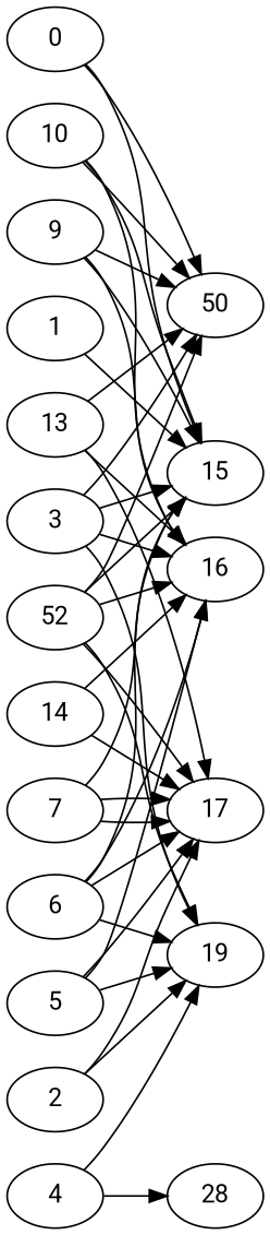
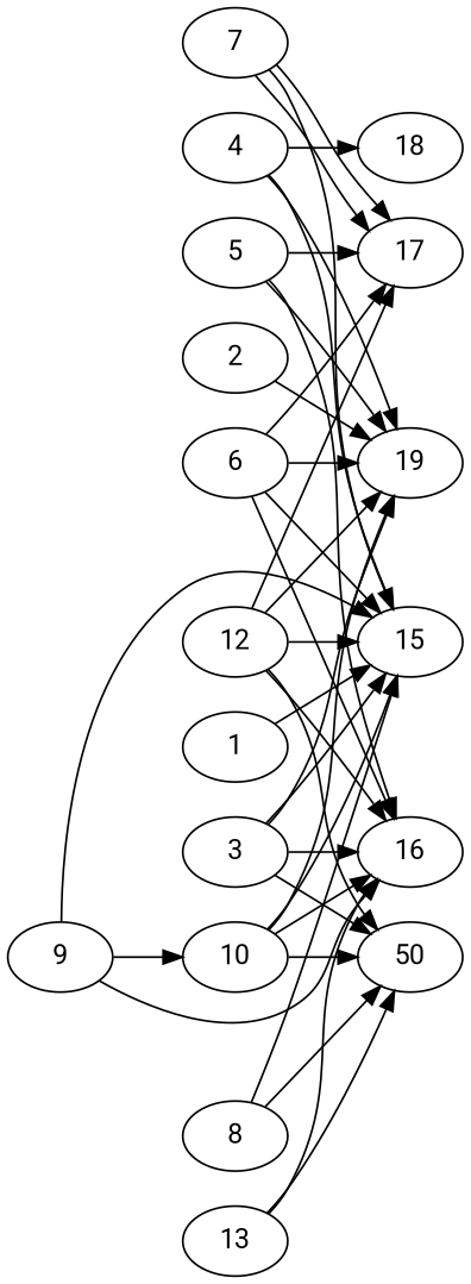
  digraph {
    fontname=Roboto
    rankdir=LR
    node [alpha=0.17 fontname=Roboto]
    edge [fontname=Roboto]
    1 [expect_size=33907712]
    15 [alpha=0.09 expect_size=15689728]
    2 [expect_size=11338752]
    17 [alpha=0.15 expect_size=32099328]
    19 [alpha=0.14 expect_size=45723648]
    3 [alpha=0.00 expect_size=49731584]
    16 [alpha=0.09 expect_size=21937152]
    n8 [alpha=0.19 expect_size=18086912 label=50]
    4 [alpha=0.10 expect_size=42382336]
-   18 [alpha=0.20 expect_size=41611264 label=28]
+   18 [alpha=0.20 expect_size=41611264]
    5 [alpha=0.03 expect_size=37982208]
    6 [alpha=0.04 expect_size=21454848]
    7 [alpha=0.04 expect_size=12706816]
-   8 [alpha=0.02 expect_size=24330240 label=0]
+   8 [alpha=0.02 expect_size=24330240]
    9 [alpha=0.08 expect_size=21686272]
    10 [alpha=0.07 expect_size=9264128]
-   12 [alpha=0.06 expect_size=43688960 label=52]
+   12 [alpha=0.06 expect_size=43688960]
    13 [alpha=0.11 expect_size=37609472]
-   14 [alpha=0.14 expect_size=38376448]
    1 -> 15
-   2 -> 17
    2 -> 19
    3 -> 15
    3 -> 19
    3 -> 16
    3 -> n8
+   4 -> 15
    4 -> 19
    4 -> 18
    5 -> 17
    5 -> 19
    5 -> 16
    6 -> 15
    6 -> 17
    6 -> 19
    6 -> 16
    7 -> 15
    7 -> 17
    7 -> 17
    8 -> 15
    8 -> n8
    9 -> 15
    9 -> 16
-   9 -> n8
+   9 -> 10
    10 -> 15
+   10 -> 19
    10 -> 16
    10 -> n8
    12 -> 15
    12 -> 17
    12 -> 19
    12 -> 16
    12 -> n8
-   13 -> 17
    13 -> 16
    13 -> n8
-   14 -> 17
-   14 -> 16
  }
